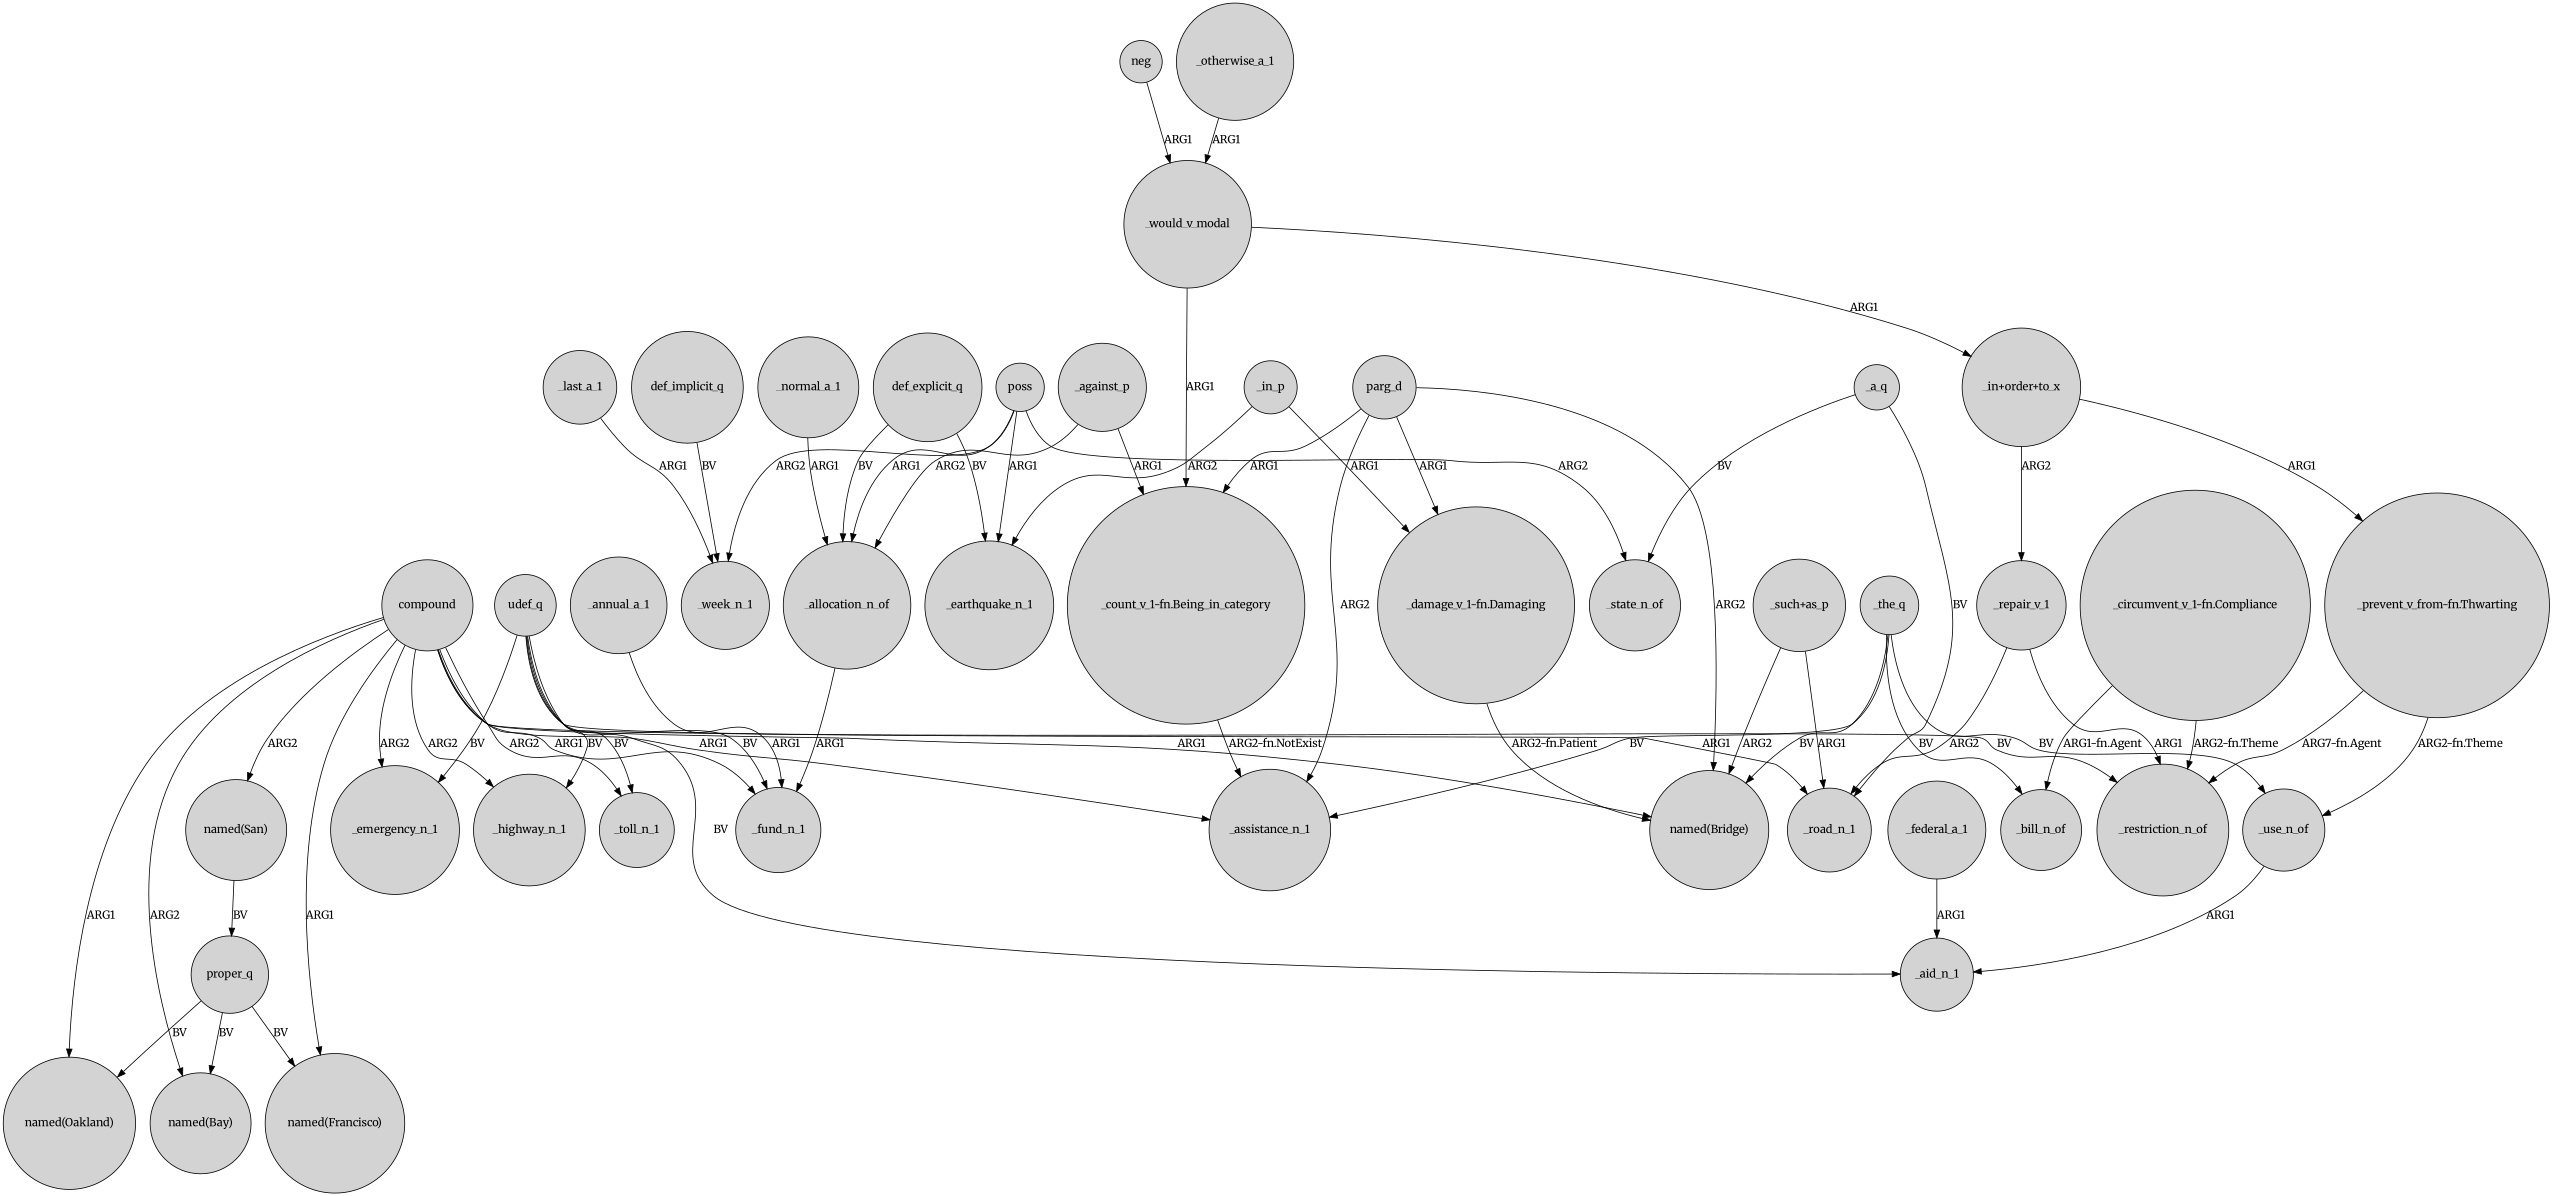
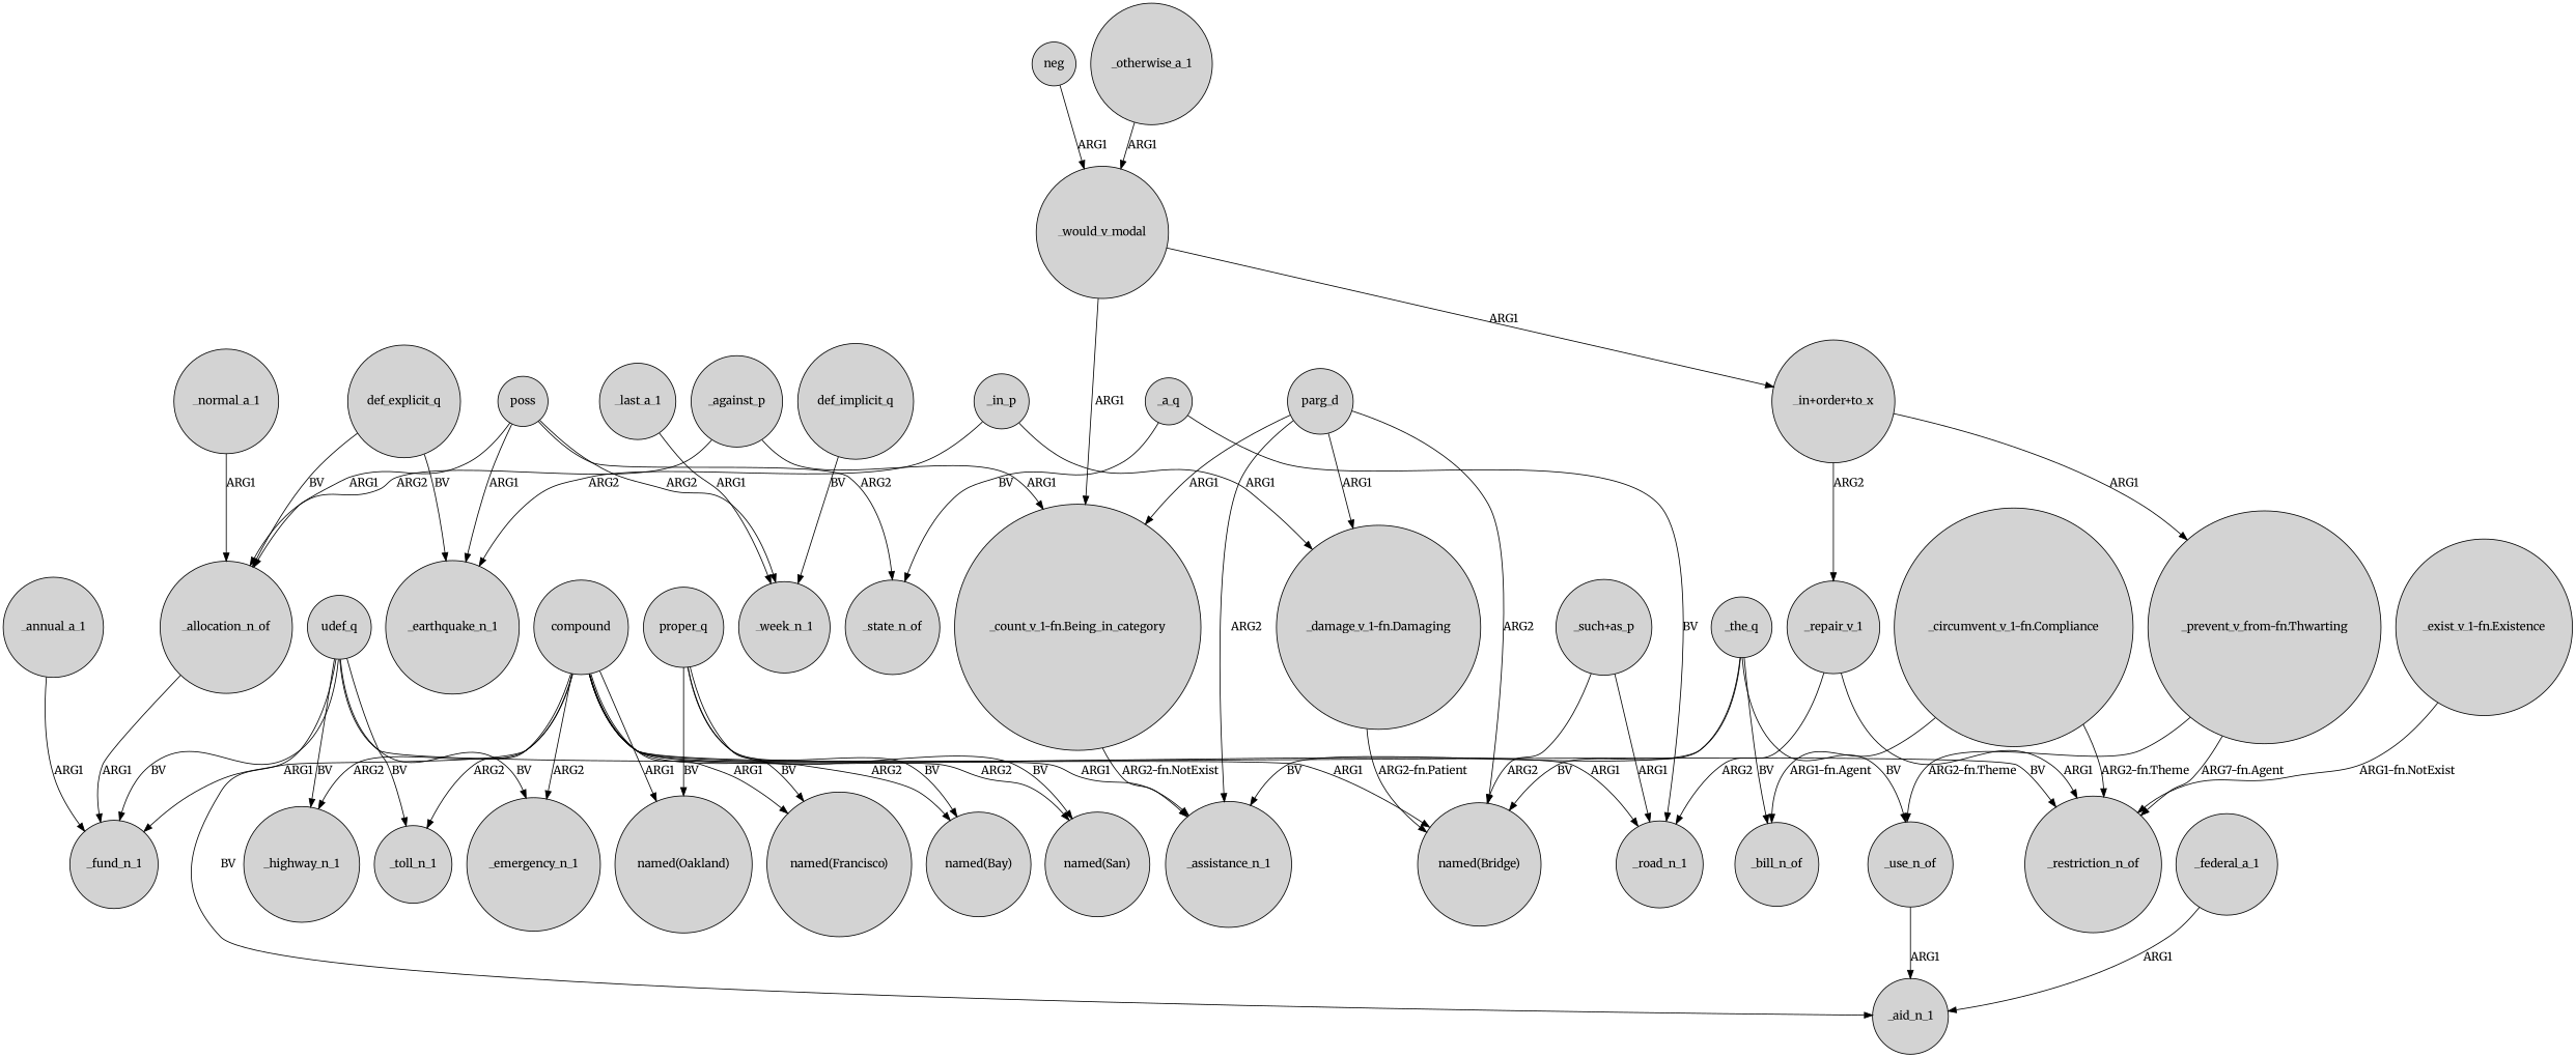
  digraph {
    fontname=Merriweather
    node [fontname=Merriweather shape=circle style=filled]
    edge [fontname=Merriweather]
    "_count_v_1-fn.Being_in_category"
    _assistance_n_1
    compound
    _emergency_n_1
    _highway_n_1
    "named(Bridge)"
    "named(Bay)"
    "named(Francisco)"
    "named(San)"
    _road_n_1
    _toll_n_1
    "named(Oakland)"
    _fund_n_1
    _the_q
    _bill_n_of
    _use_n_of
    _aid_n_1
    neg
    _would_v_modal
    "_in+order+to_x"
    _repair_v_1
    "_prevent_v_from-fn.Thwarting"
    _a_q
    _state_n_of
    udef_q
    _restriction_n_of
    _against_p
    _allocation_n_of
    "_such+as_p"
    _in_p
    "_damage_v_1-fn.Damaging"
    _earthquake_n_1
    def_implicit_q
    _week_n_1
    proper_q
    def_explicit_q
    poss
    parg_d
+   "_exist_v_1-fn.Existence"
    _normal_a_1
    "_circumvent_v_1-fn.Compliance"
    _last_a_1
    _federal_a_1
    _annual_a_1
    _otherwise_a_1
    "_count_v_1-fn.Being_in_category" -> _assistance_n_1 [label="ARG2-fn.NotExist"]
    compound -> _assistance_n_1 [label=ARG1]
    compound -> _emergency_n_1 [label=ARG2]
    compound -> _highway_n_1 [label=ARG2]
    compound -> "named(Bridge)" [label=ARG1]
    compound -> "named(Bay)" [label=ARG2]
    compound -> "named(Francisco)" [label=ARG1]
    compound -> "named(San)" [label=ARG2]
    compound -> _road_n_1 [label=ARG1]
    compound -> _toll_n_1 [label=ARG2]
    compound -> "named(Oakland)" [label=ARG1]
    compound -> _fund_n_1 [label=ARG1]
    _the_q -> _assistance_n_1 [label=BV]
    _the_q -> "named(Bridge)" [label=BV]
    _the_q -> _bill_n_of [label=BV]
    _the_q -> _use_n_of [label=BV]
    _use_n_of -> _aid_n_1 [label=ARG1]
    neg -> _would_v_modal [label=ARG1]
    _would_v_modal -> "_count_v_1-fn.Being_in_category" [label=ARG1]
    _would_v_modal -> "_in+order+to_x" [label=ARG1]
    "_in+order+to_x" -> _repair_v_1 [label=ARG2]
    "_in+order+to_x" -> "_prevent_v_from-fn.Thwarting" [label=ARG1]
    _repair_v_1 -> _road_n_1 [label=ARG2]
    _repair_v_1 -> _restriction_n_of [label=ARG1]
    "_prevent_v_from-fn.Thwarting" -> _use_n_of [label="ARG2-fn.Theme"]
    "_prevent_v_from-fn.Thwarting" -> _restriction_n_of [label="ARG7-fn.Agent"]
    _a_q -> _road_n_1 [label=BV]
    _a_q -> _state_n_of [label=BV]
    udef_q -> _emergency_n_1 [label=BV]
    udef_q -> _highway_n_1 [label=BV]
    udef_q -> _toll_n_1 [label=BV]
    udef_q -> _fund_n_1 [label=BV]
    udef_q -> _aid_n_1 [label=BV]
    udef_q -> _restriction_n_of [label=BV]
    _against_p -> "_count_v_1-fn.Being_in_category" [label=ARG1]
    _against_p -> _allocation_n_of [label=ARG2]
    _allocation_n_of -> _fund_n_1 [label=ARG1]
    "_such+as_p" -> "named(Bridge)" [label=ARG2]
    "_such+as_p" -> _road_n_1 [label=ARG1]
    _in_p -> "_damage_v_1-fn.Damaging" [label=ARG1]
    _in_p -> _earthquake_n_1 [label=ARG2]
    "_damage_v_1-fn.Damaging" -> "named(Bridge)" [label="ARG2-fn.Patient"]
    def_implicit_q -> _week_n_1 [label=BV]
    proper_q -> "named(Bay)" [label=BV]
    proper_q -> "named(Francisco)" [label=BV]
-   "named(San)" -> proper_q [label=BV]
+   proper_q -> "named(San)" [label=BV]
    proper_q -> "named(Oakland)" [label=BV]
    def_explicit_q -> _allocation_n_of [label=BV]
    def_explicit_q -> _earthquake_n_1 [label=BV]
    poss -> _state_n_of [label=ARG2]
    poss -> _allocation_n_of [label=ARG1]
    poss -> _earthquake_n_1 [label=ARG1]
    poss -> _week_n_1 [label=ARG2]
    parg_d -> "_count_v_1-fn.Being_in_category" [label=ARG1]
    parg_d -> _assistance_n_1 [label=ARG2]
    parg_d -> "named(Bridge)" [label=ARG2]
    parg_d -> "_damage_v_1-fn.Damaging" [label=ARG1]
+   "_exist_v_1-fn.Existence" -> _restriction_n_of [label="ARG1-fn.NotExist"]
    _normal_a_1 -> _allocation_n_of [label=ARG1]
    "_circumvent_v_1-fn.Compliance" -> _bill_n_of [label="ARG1-fn.Agent"]
    "_circumvent_v_1-fn.Compliance" -> _restriction_n_of [label="ARG2-fn.Theme"]
    _last_a_1 -> _week_n_1 [label=ARG1]
    _federal_a_1 -> _aid_n_1 [label=ARG1]
    _annual_a_1 -> _fund_n_1 [label=ARG1]
    _otherwise_a_1 -> _would_v_modal [label=ARG1]
  }
